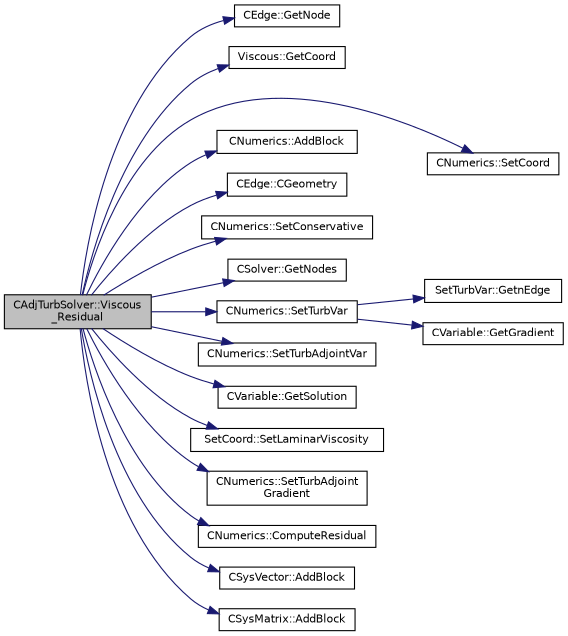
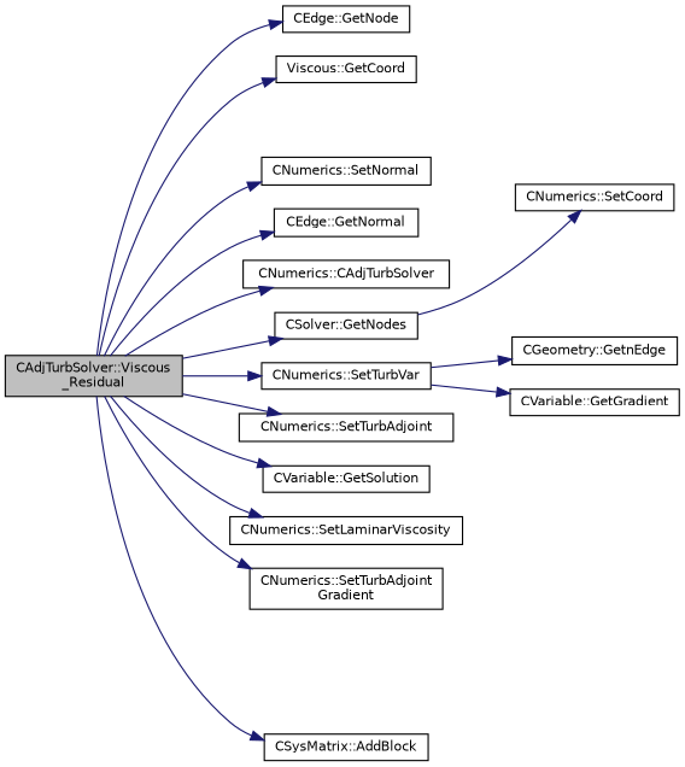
  digraph {
    rankdir=LR
    node [color=black fillcolor=white fontname=Helvetica fontsize=10 shape=record style=filled]
    edge [color=midnightblue fontname=Helvetica fontsize=10 labelfontname=Helvetica labelfontsize=10 style=solid]
    n1 [fillcolor=grey75 fontcolor=black height=0.2 label="CAdjTurbSolver::Viscous\l_Residual" width=0.4]
    n2 [height=0.2 label="CEdge::GetNode" width=0.4]
    n3 [height=0.2 label="Viscous::GetCoord" width=0.4]
    n4 [height=0.2 label="CNumerics::SetCoord" width=0.4]
-   n5 [height=0.2 label="CNumerics::AddBlock" width=0.4]
-   n6 [height=0.2 label="CEdge::CGeometry" width=0.4]
-   n7 [height=0.2 label="CNumerics::SetConservative" width=0.4]
+   n5 [height=0.2 label="CNumerics::SetNormal" width=0.4]
+   n6 [height=0.2 label="CEdge::GetNormal" width=0.4]
+   n7 [height=0.2 label="CNumerics::CAdjTurbSolver" width=0.4]
    n8 [height=0.2 label="CSolver::GetNodes" width=0.4]
    n9 [height=0.2 label="CNumerics::SetTurbVar" width=0.4]
-   n10 [height=0.2 label="CNumerics::SetTurbAdjointVar" width=0.4]
+   n10 [height=0.2 label="CNumerics::SetTurbAdjoint" width=0.4]
    n11 [height=0.2 label="CVariable::GetSolution" width=0.4]
-   n12 [height=0.2 label="SetCoord::SetLaminarViscosity" width=0.4]
+   n12 [height=0.2 label="CNumerics::SetLaminarViscosity" width=0.4]
    n13 [height=0.2 label="CNumerics::SetTurbAdjoint\lGradient" width=0.4]
-   n14 [height=0.2 label="CNumerics::ComputeResidual" width=0.4]
-   n15 [height=0.2 label="CSysVector::AddBlock" width=0.4]
    n16 [height=0.2 label="CSysMatrix::AddBlock" width=0.4]
-   n17 [height=0.2 label="SetTurbVar::GetnEdge" width=0.4]
+   n17 [height=0.2 label="CGeometry::GetnEdge" width=0.4]
    n18 [height=0.2 label="CVariable::GetGradient" width=0.4]
    n1 -> n2
    n1 -> n3
-   n1 -> n4
+   n8 -> n4
    n1 -> n5
    n1 -> n6
    n1 -> n7
    n1 -> n8
    n1 -> n9
    n1 -> n10
    n1 -> n11
    n1 -> n12
    n1 -> n13
-   n1 -> n14
-   n1 -> n15
    n1 -> n16
    n9 -> n17
    n9 -> n18
  }
